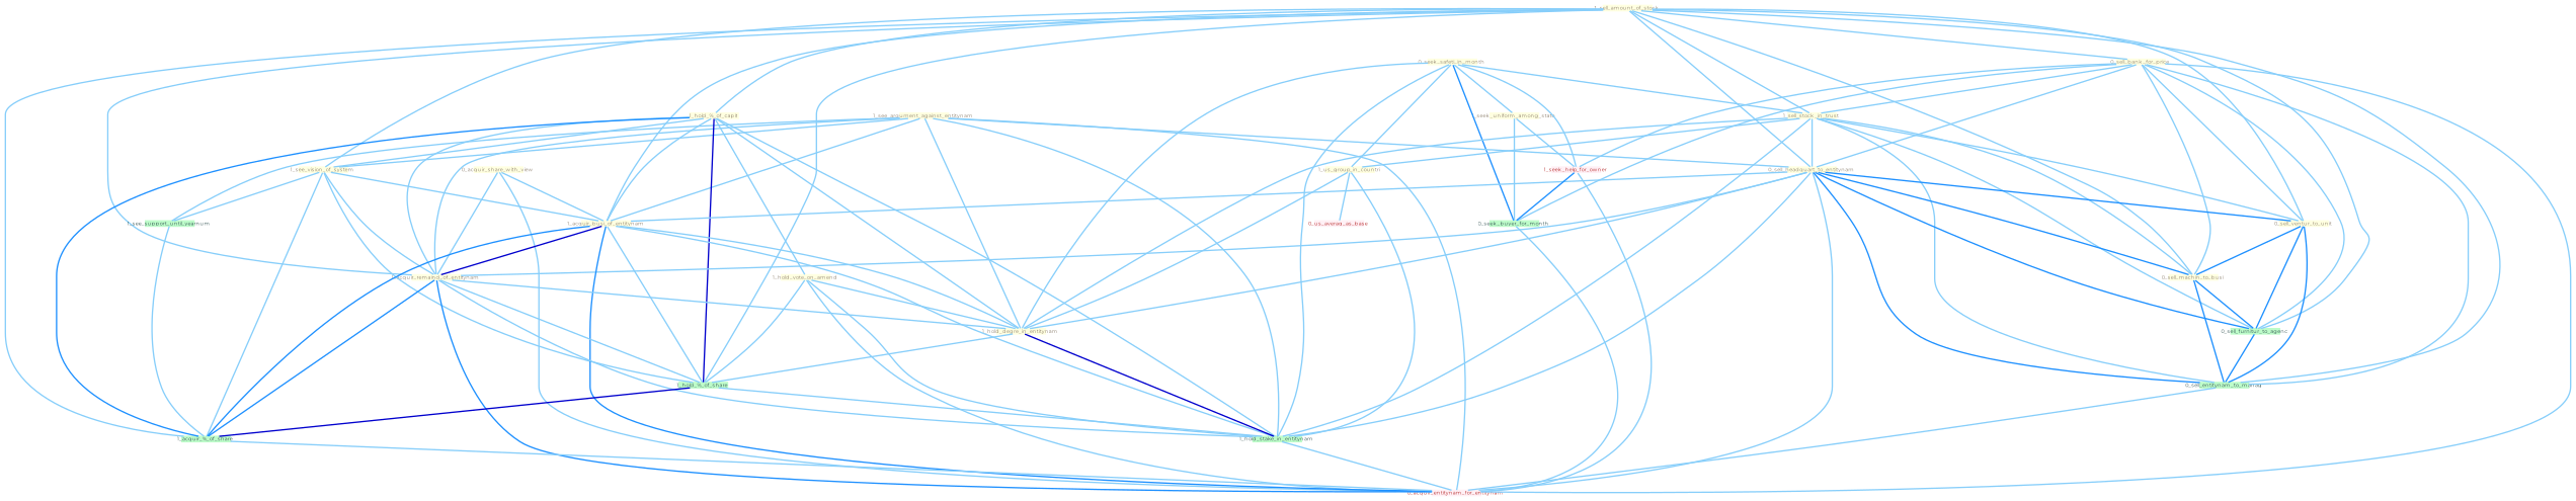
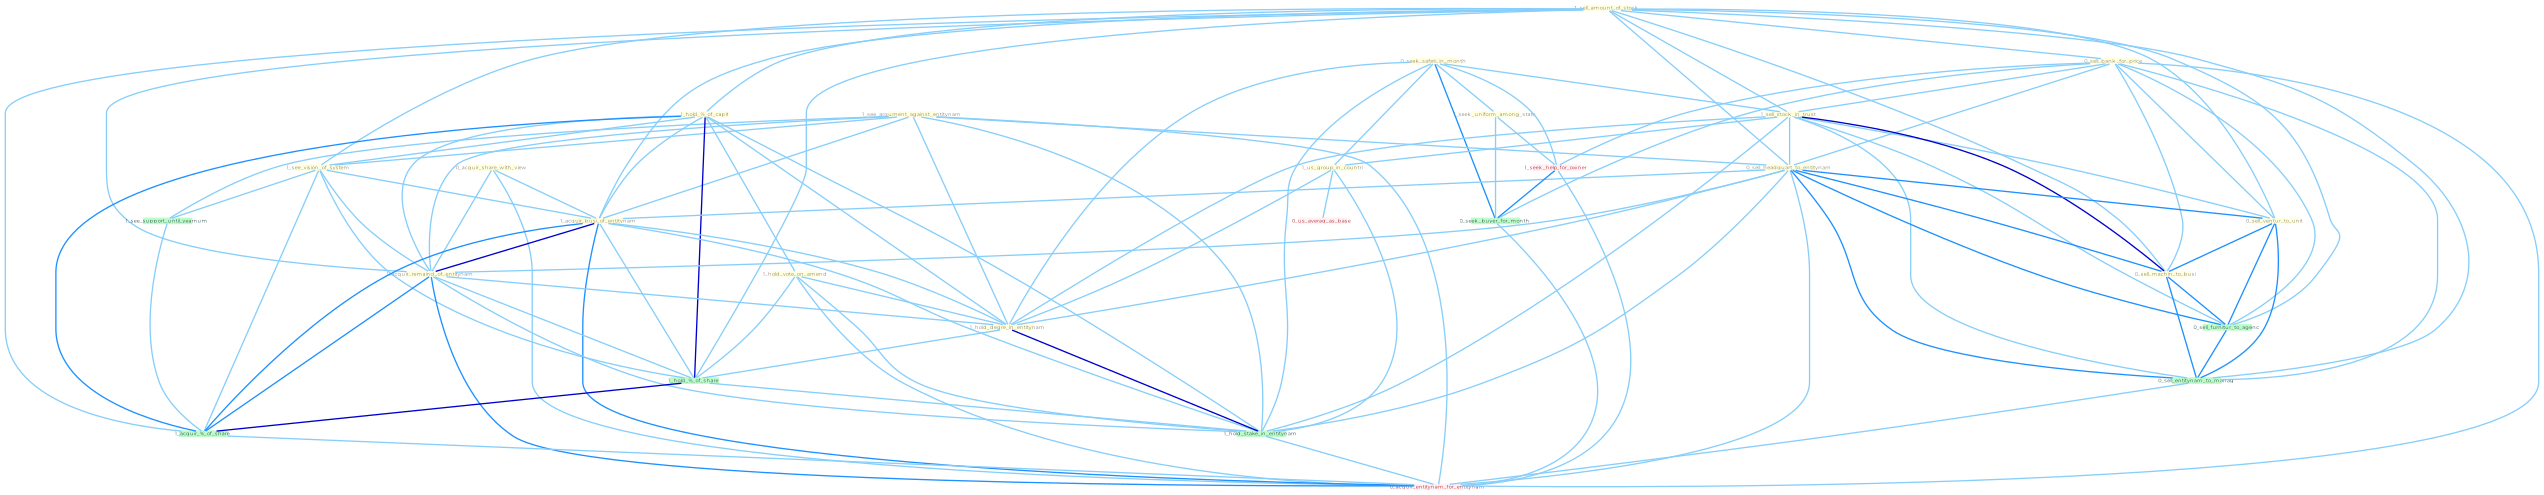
  graph {
    fontname=Montserrat
    node [color="#ffffe0" fixedsize=true fontcolor="#8b7d6b" fontname=Montserrat fontsize=4 shape=polygon style=filled]
    edge [color="#87cefa" fontname=Montserrat w=1]
    "1_sell_amount_of_stock " [height=.06 width=.5]
    "0_acquir_share_with_view " [height=.06 width=.5]
    "0_seek_safeti_in_month " [height=.06 width=.5]
    "1_seek_uniform_among_state " [height=.06 width=.5]
    "0_sell_bank_for_price " [height=.06 width=.5]
    "1_see_argument_against_entitynam " [height=.06 width=.5]
    "1_hold_%_of_capit " [height=.06 width=.5]
    "1_sell_stock_in_trust " [height=.06 width=.5]
    "1_see_vision_of_system " [height=.06 width=.5]
    "0_sell_headquart_to_entitynam " [height=.06 width=.5]
    "1_hold_vote_on_amend " [height=.06 width=.5]
    "0_sell_ventur_to_unit " [height=.06 width=.5]
    "1_acquir_busi_of_entitynam " [height=.06 width=.5]
    "1_acquir_remaind_of_entitynam " [height=.06 width=.5]
    "0_sell_machin_to_busi " [height=.06 width=.5]
    "1_us_group_in_countri " [height=.06 width=.5]
    "1_hold_degre_in_entitynam " [height=.06 width=.5]
    "1_seek_help_for_owner " [color="#fff0f5" fontcolor="#b22222" height=.06 width=.5]
    "0_us_averag_as_base " [color="#fff0f5" fontcolor="#b22222" height=.06 width=.5]
    "0_acquir_entitynam_for_entitynam " [color="#fff0f5" fontcolor="#b22222" height=.06 width=.5]
    "1_hold_%_of_share " [color="#BDFCC9" fontcolor="#2f4f4f" height=.06 width=.5]
    "1_acquir_%_of_share " [color="#BDFCC9" fontcolor="#2f4f4f" height=.06 width=.5]
    "0_sell_furnitur_to_agenc " [color="#BDFCC9" fontcolor="#2f4f4f" height=.06 width=.5]
    "0_sell_entitynam_to_manag " [color="#BDFCC9" fontcolor="#2f4f4f" height=.06 width=.5]
    "1_hold_stake_in_entitynam " [color="#BDFCC9" fontcolor="#2f4f4f" height=.06 width=.5]
    "0_seek_buyer_for_month " [color="#BDFCC9" fontcolor="#2f4f4f" height=.06 width=.5]
    "1_see_support_until_yearnum " [color="#BDFCC9" fontcolor="#2f4f4f" height=.06 width=.5]
    subgraph sub_1 {
      "1_sell_amount_of_stock "
      "0_acquir_share_with_view "
      "0_seek_safeti_in_month "
      "1_seek_uniform_among_state "
      "0_sell_bank_for_price "
      "1_see_argument_against_entitynam "
      "1_hold_%_of_capit "
      "1_sell_stock_in_trust "
      "1_see_vision_of_system "
      "0_sell_headquart_to_entitynam "
      "1_hold_vote_on_amend "
      "0_sell_ventur_to_unit "
      "1_acquir_busi_of_entitynam "
      "1_acquir_remaind_of_entitynam "
      "0_sell_machin_to_busi "
      "1_us_group_in_countri "
      "1_hold_degre_in_entitynam "
    }
    subgraph sub_2 {
      "1_seek_help_for_owner "
      "0_us_averag_as_base "
      "0_acquir_entitynam_for_entitynam "
    }
    "1_sell_amount_of_stock " -- "0_sell_bank_for_price "
    "1_sell_amount_of_stock " -- "1_hold_%_of_capit "
    "1_sell_amount_of_stock " -- "1_sell_stock_in_trust "
    "1_sell_amount_of_stock " -- "1_see_vision_of_system "
    "1_sell_amount_of_stock " -- "0_sell_headquart_to_entitynam "
    "1_sell_amount_of_stock " -- "0_sell_ventur_to_unit "
    "1_sell_amount_of_stock " -- "1_acquir_busi_of_entitynam "
    "1_sell_amount_of_stock " -- "1_acquir_remaind_of_entitynam "
    "1_sell_amount_of_stock " -- "0_sell_machin_to_busi "
    "1_sell_amount_of_stock " -- "1_hold_%_of_share "
    "1_sell_amount_of_stock " -- "1_acquir_%_of_share "
    "1_sell_amount_of_stock " -- "0_sell_furnitur_to_agenc "
    "1_sell_amount_of_stock " -- "0_sell_entitynam_to_manag "
    "0_acquir_share_with_view " -- "1_acquir_busi_of_entitynam "
    "0_acquir_share_with_view " -- "1_acquir_remaind_of_entitynam "
    "0_acquir_share_with_view " -- "0_acquir_entitynam_for_entitynam "
    "0_seek_safeti_in_month " -- "1_seek_uniform_among_state "
    "0_seek_safeti_in_month " -- "1_sell_stock_in_trust "
    "0_seek_safeti_in_month " -- "1_us_group_in_countri "
    "0_seek_safeti_in_month " -- "1_hold_degre_in_entitynam "
    "0_seek_safeti_in_month " -- "1_seek_help_for_owner "
    "0_seek_safeti_in_month " -- "1_hold_stake_in_entitynam "
    "0_seek_safeti_in_month " -- "0_seek_buyer_for_month " [color="#1e90ff" w=2]
    "1_seek_uniform_among_state " -- "1_seek_help_for_owner "
    "1_seek_uniform_among_state " -- "0_seek_buyer_for_month "
    "0_sell_bank_for_price " -- "1_sell_stock_in_trust "
    "0_sell_bank_for_price " -- "0_sell_headquart_to_entitynam "
    "0_sell_bank_for_price " -- "0_sell_ventur_to_unit "
    "0_sell_bank_for_price " -- "0_sell_machin_to_busi "
    "0_sell_bank_for_price " -- "1_seek_help_for_owner "
    "0_sell_bank_for_price " -- "0_acquir_entitynam_for_entitynam "
    "0_sell_bank_for_price " -- "0_sell_furnitur_to_agenc "
    "0_sell_bank_for_price " -- "0_sell_entitynam_to_manag "
    "0_sell_bank_for_price " -- "0_seek_buyer_for_month "
    "1_see_argument_against_entitynam " -- "1_see_vision_of_system "
    "1_see_argument_against_entitynam " -- "0_sell_headquart_to_entitynam "
    "1_see_argument_against_entitynam " -- "1_acquir_busi_of_entitynam "
    "1_see_argument_against_entitynam " -- "1_acquir_remaind_of_entitynam "
    "1_see_argument_against_entitynam " -- "1_hold_degre_in_entitynam "
    "1_see_argument_against_entitynam " -- "0_acquir_entitynam_for_entitynam "
    "1_see_argument_against_entitynam " -- "1_hold_stake_in_entitynam "
    "1_see_argument_against_entitynam " -- "1_see_support_until_yearnum "
    "1_hold_%_of_capit " -- "1_see_vision_of_system "
    "1_hold_%_of_capit " -- "1_hold_vote_on_amend "
    "1_hold_%_of_capit " -- "1_acquir_busi_of_entitynam "
    "1_hold_%_of_capit " -- "1_acquir_remaind_of_entitynam "
    "1_hold_%_of_capit " -- "1_hold_degre_in_entitynam "
    "1_hold_%_of_capit " -- "1_hold_%_of_share " [color="#0000cd" w=3]
    "1_hold_%_of_capit " -- "1_acquir_%_of_share " [color="#1e90ff" w=2]
    "1_hold_%_of_capit " -- "1_hold_stake_in_entitynam "
    "1_sell_stock_in_trust " -- "0_sell_headquart_to_entitynam "
    "1_sell_stock_in_trust " -- "0_sell_ventur_to_unit "
-   "1_sell_stock_in_trust " -- "0_sell_machin_to_busi "
+   "1_sell_stock_in_trust " -- "0_sell_machin_to_busi " [color="#0000cd"]
    "1_sell_stock_in_trust " -- "1_us_group_in_countri "
    "1_sell_stock_in_trust " -- "1_hold_degre_in_entitynam "
    "1_sell_stock_in_trust " -- "0_sell_furnitur_to_agenc "
    "1_sell_stock_in_trust " -- "0_sell_entitynam_to_manag "
    "1_sell_stock_in_trust " -- "1_hold_stake_in_entitynam "
    "1_see_vision_of_system " -- "1_acquir_busi_of_entitynam "
    "1_see_vision_of_system " -- "1_acquir_remaind_of_entitynam "
    "1_see_vision_of_system " -- "1_hold_%_of_share "
    "1_see_vision_of_system " -- "1_acquir_%_of_share "
    "1_see_vision_of_system " -- "1_see_support_until_yearnum "
    "0_sell_headquart_to_entitynam " -- "0_sell_ventur_to_unit " [color="#1e90ff" w=2]
    "0_sell_headquart_to_entitynam " -- "1_acquir_busi_of_entitynam "
    "0_sell_headquart_to_entitynam " -- "1_acquir_remaind_of_entitynam "
    "0_sell_headquart_to_entitynam " -- "0_sell_machin_to_busi " [color="#1e90ff" w=2]
    "0_sell_headquart_to_entitynam " -- "1_hold_degre_in_entitynam "
    "0_sell_headquart_to_entitynam " -- "0_acquir_entitynam_for_entitynam "
    "0_sell_headquart_to_entitynam " -- "0_sell_furnitur_to_agenc " [color="#1e90ff" w=2]
    "0_sell_headquart_to_entitynam " -- "0_sell_entitynam_to_manag " [color="#1e90ff" w=2]
    "0_sell_headquart_to_entitynam " -- "1_hold_stake_in_entitynam "
    "1_hold_vote_on_amend " -- "1_hold_degre_in_entitynam "
    "1_hold_vote_on_amend " -- "0_acquir_entitynam_for_entitynam "
    "1_hold_vote_on_amend " -- "1_hold_%_of_share "
    "1_hold_vote_on_amend " -- "1_hold_stake_in_entitynam "
    "0_sell_ventur_to_unit " -- "0_sell_machin_to_busi " [color="#1e90ff" w=2]
    "0_sell_ventur_to_unit " -- "0_sell_furnitur_to_agenc " [color="#1e90ff" w=2]
    "0_sell_ventur_to_unit " -- "0_sell_entitynam_to_manag " [color="#1e90ff" w=2]
    "1_acquir_busi_of_entitynam " -- "1_acquir_remaind_of_entitynam " [color="#0000cd" w=3]
    "1_acquir_busi_of_entitynam " -- "1_hold_degre_in_entitynam "
    "1_acquir_busi_of_entitynam " -- "0_acquir_entitynam_for_entitynam " [color="#1e90ff" w=2]
    "1_acquir_busi_of_entitynam " -- "1_hold_%_of_share "
    "1_acquir_busi_of_entitynam " -- "1_acquir_%_of_share " [color="#1e90ff" w=2]
    "1_acquir_busi_of_entitynam " -- "1_hold_stake_in_entitynam "
    "1_acquir_remaind_of_entitynam " -- "1_hold_degre_in_entitynam "
    "1_acquir_remaind_of_entitynam " -- "0_acquir_entitynam_for_entitynam " [color="#1e90ff" w=2]
    "1_acquir_remaind_of_entitynam " -- "1_hold_%_of_share "
    "1_acquir_remaind_of_entitynam " -- "1_acquir_%_of_share " [color="#1e90ff" w=2]
    "1_acquir_remaind_of_entitynam " -- "1_hold_stake_in_entitynam "
    "0_sell_machin_to_busi " -- "0_sell_furnitur_to_agenc " [color="#1e90ff" w=2]
    "0_sell_machin_to_busi " -- "0_sell_entitynam_to_manag " [color="#1e90ff" w=2]
    "1_us_group_in_countri " -- "1_hold_degre_in_entitynam "
    "1_us_group_in_countri " -- "0_us_averag_as_base "
    "1_us_group_in_countri " -- "1_hold_stake_in_entitynam "
    "1_hold_degre_in_entitynam " -- "1_hold_%_of_share "
    "1_hold_degre_in_entitynam " -- "1_hold_stake_in_entitynam " [color="#0000cd" w=3]
    "1_seek_help_for_owner " -- "0_acquir_entitynam_for_entitynam "
    "1_seek_help_for_owner " -- "0_seek_buyer_for_month " [color="#1e90ff" w=2]
    "1_hold_%_of_share " -- "1_acquir_%_of_share " [color="#0000cd" w=3]
    "1_hold_%_of_share " -- "1_hold_stake_in_entitynam "
    "1_acquir_%_of_share " -- "0_acquir_entitynam_for_entitynam "
    "0_sell_furnitur_to_agenc " -- "0_sell_entitynam_to_manag " [color="#1e90ff" w=2]
    "0_sell_entitynam_to_manag " -- "0_acquir_entitynam_for_entitynam "
    "1_hold_stake_in_entitynam " -- "0_acquir_entitynam_for_entitynam "
    "0_seek_buyer_for_month " -- "0_acquir_entitynam_for_entitynam "
    "1_see_support_until_yearnum " -- "1_acquir_%_of_share "
  }
